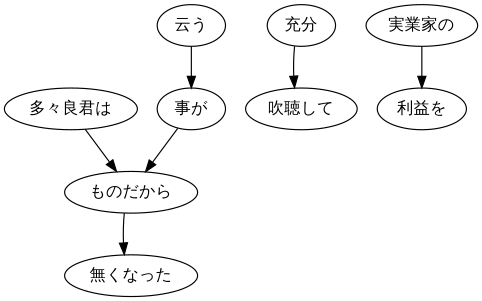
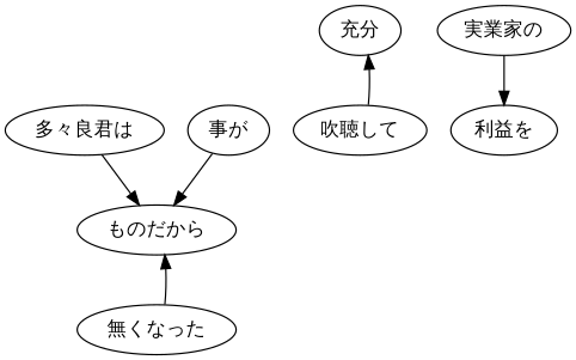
  digraph {
    n1 [label="多々良君は"]
    n2 [label="ものだから"]
    n3 [label="充分"]
    n4 [label="吹聴して"]
    n5 [label="実業家の"]
    n6 [label="利益を"]
-   n7 [label="云う"]
    n8 [label="事が"]
    n9 [label="無くなった"]
    n1 -> n2
-   n3 -> n4
+   n4 -> n3
    n5 -> n6
-   n7 -> n8
    n8 -> n2
-   n2 -> n9
+   n9 -> n2
  }
